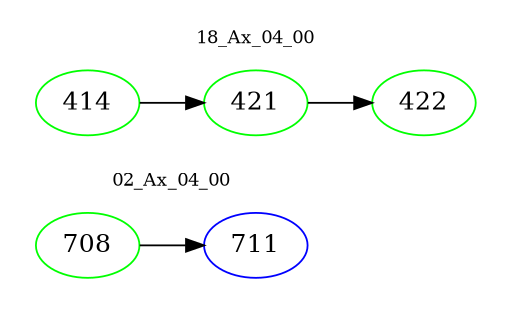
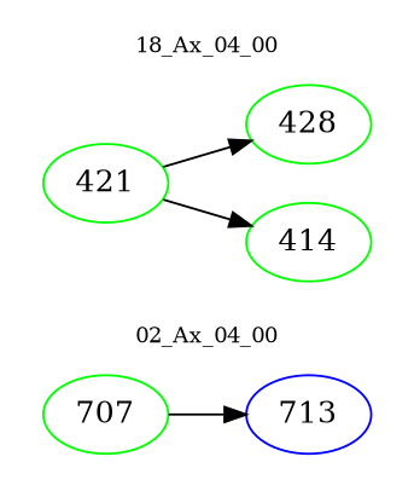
  digraph {
    rankdir=LR
    node [color=green]
    edge [color=black]
-   n1 [label=708]
-   n2 [color=blue label=711]
+   n1 [label=707]
+   n2 [color=blue label=713]
    n3 [label=414]
    n4 [label=421]
-   n5 [label=422]
+   n5 [label=428]
    subgraph cluster_1 {
      color=white
      fontsize=10
      label="02_Ax_04_00"
      n1
      n2
    }
    subgraph cluster_2 {
      color=white
      fontsize=10
      label="18_Ax_04_00"
      n3
      n4
      n5
    }
    n1 -> n2
-   n3 -> n4
+   n4 -> n3
    n4 -> n5
  }
